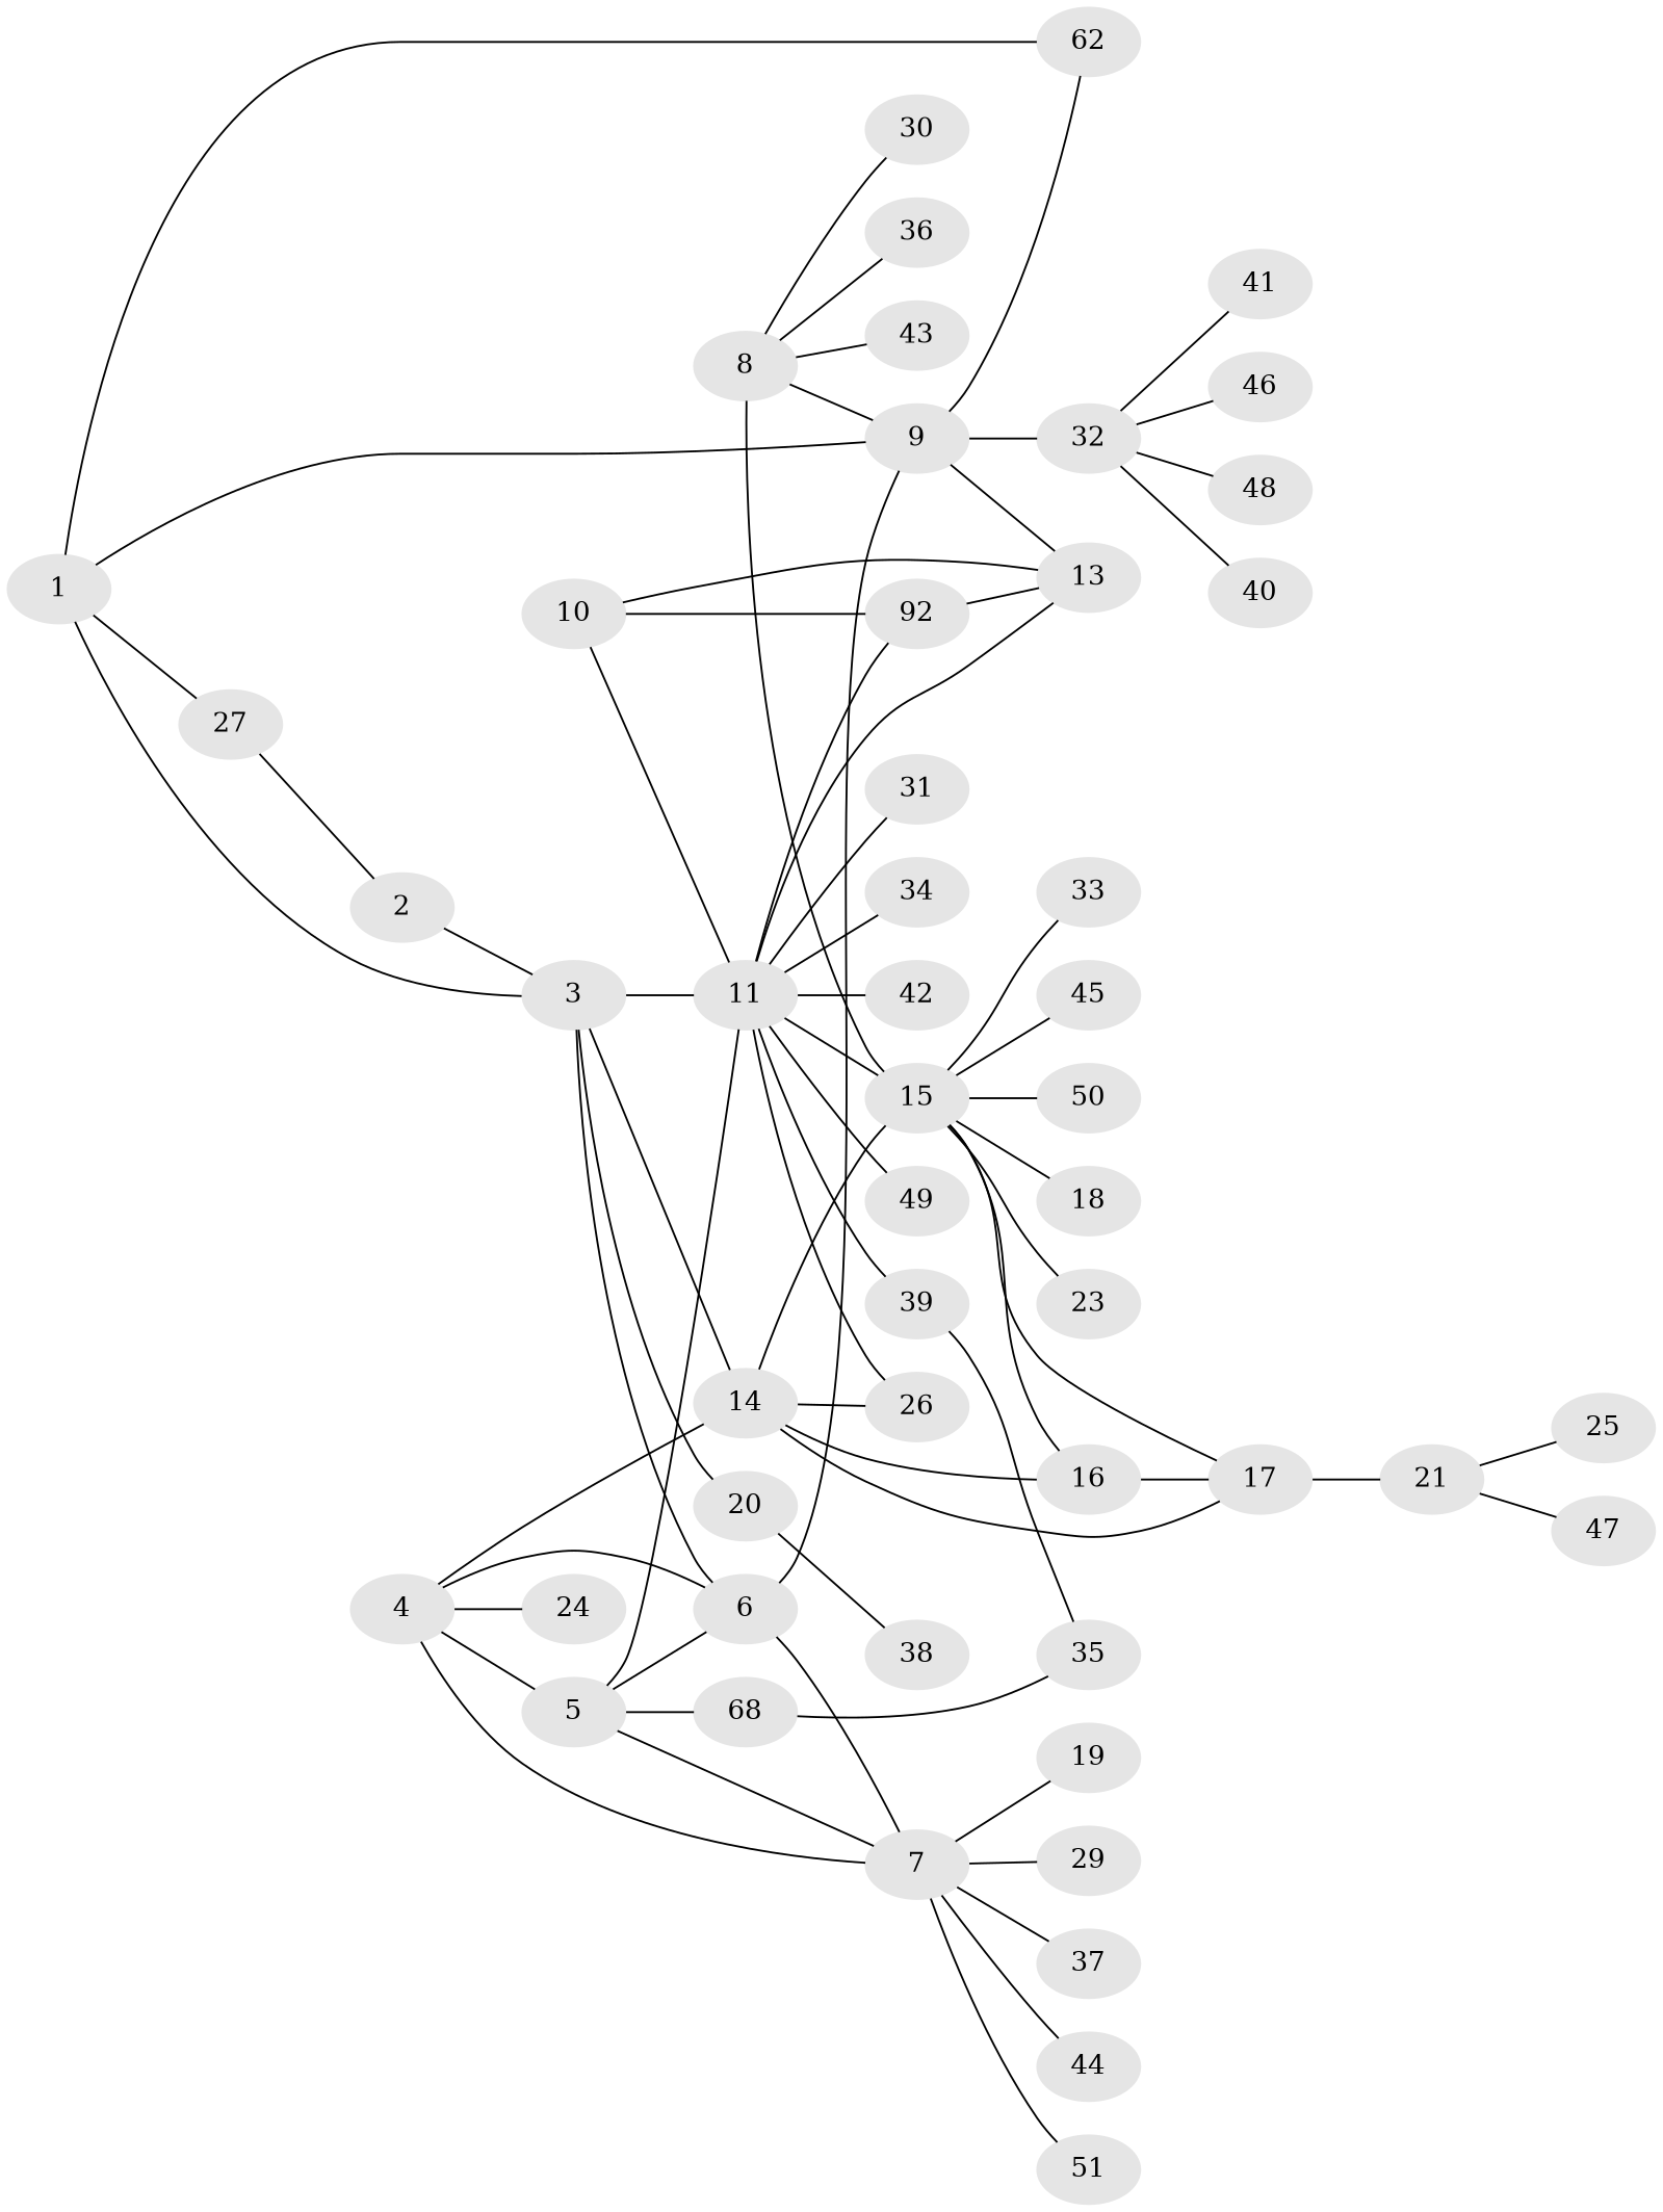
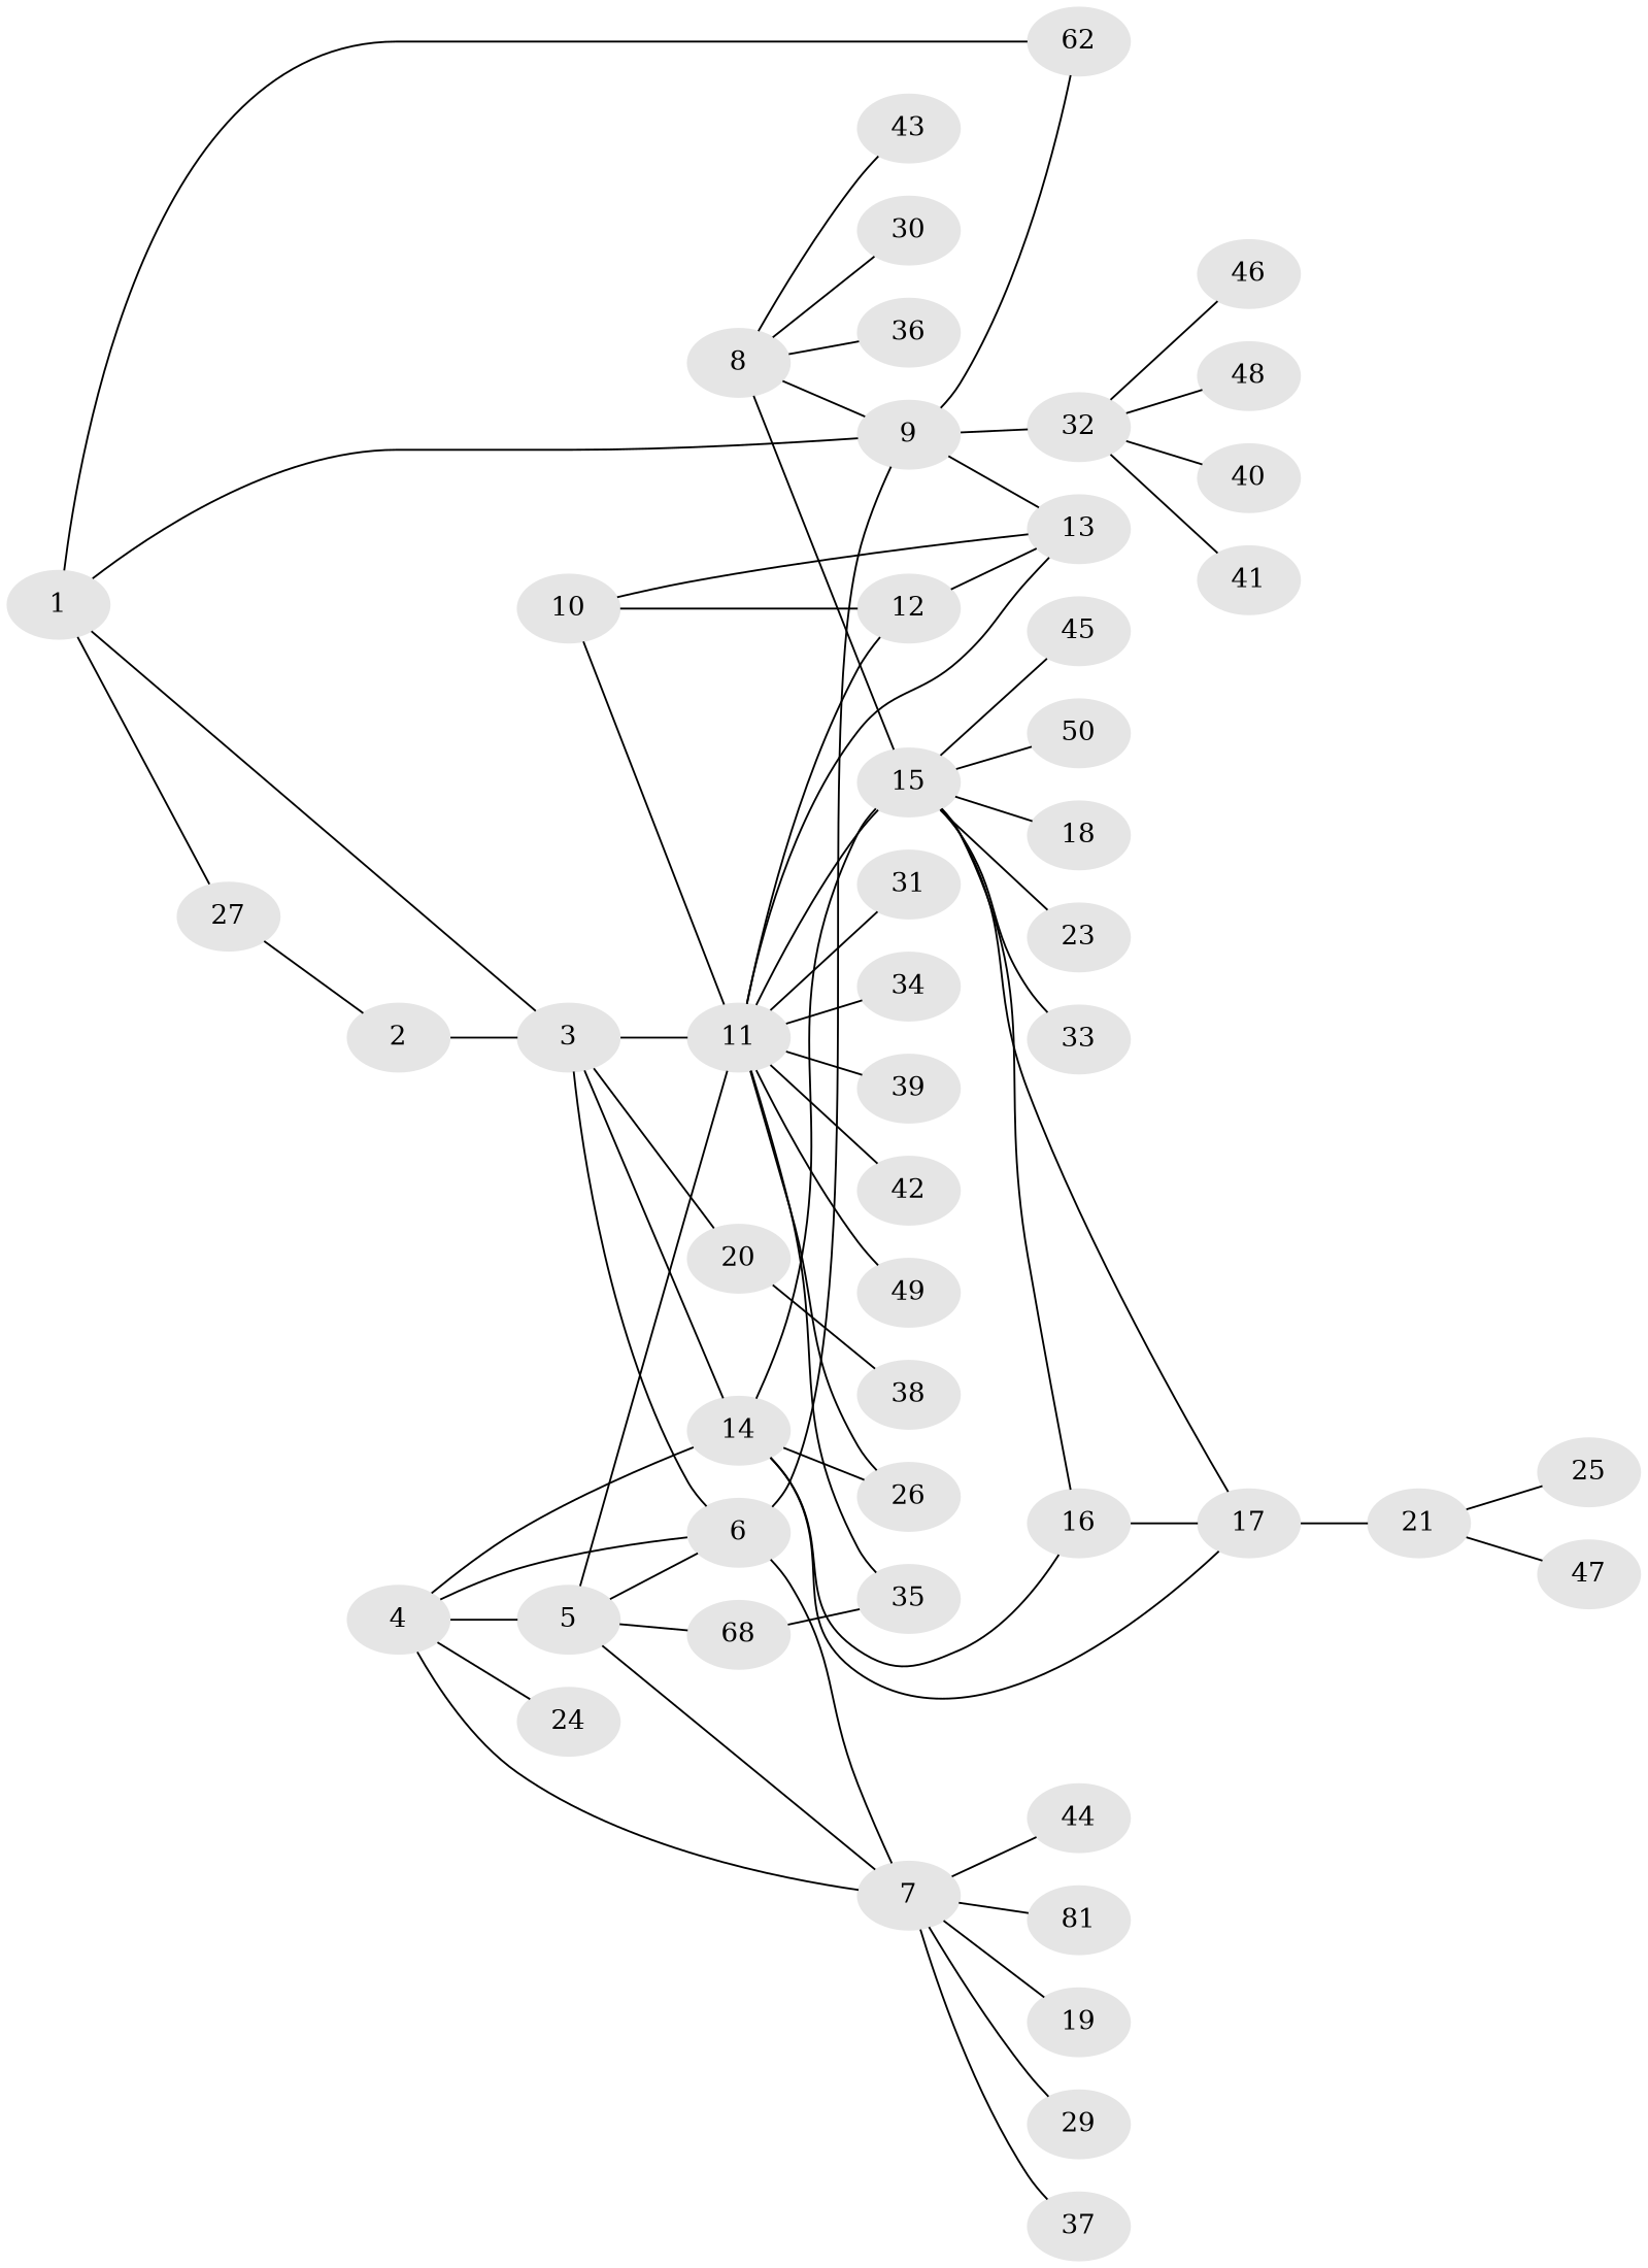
  graph {
    rankdir=LR
    node [color=gray90 style=filled]
    edge [weight=1.0]
    1
    3
    9
    n4 [label=62]
    27
    2
    6
    11
    14
    20
    13
    32
    7
    15
-   12 [label=92]
+   12
    26
    31
    34
    35
    39
    42
    49
    16
    17
    38
    4
    5
    24
    n29 [label=68]
    19
    29
    37
    44
-   51
+   51 [label=81]
    8
    30
    36
    43
    18
    23
    33
    45
    50
    40
    41
    46
    48
    10
    21
    25
    47
    1 -- 3 [weight=2.0]
    1 -- 9
    1 -- n4 [weight=2.0]
    1 -- 27
    3 -- 6
    3 -- 11
    3 -- 14
    3 -- 20
    9 -- n4
    9 -- 13
    9 -- 32
    27 -- 2
    2 -- 3 [weight=2.0]
    6 -- 9
    6 -- 7
    11 -- 13
    11 -- 15
    11 -- 12
    11 -- 26
    11 -- 31
    11 -- 34
-   39 -- 35
+   11 -- 35
    11 -- 39
    11 -- 42
    11 -- 49
    14 -- 15
    14 -- 26
    14 -- 16
    14 -- 17
    20 -- 38
    32 -- 40
    32 -- 41
    32 -- 46
    32 -- 48
    7 -- 19
    7 -- 29
    7 -- 37
    7 -- 44
    7 -- 51
    15 -- 16
    15 -- 17
    15 -- 18
    15 -- 23
    15 -- 33
    15 -- 45
    15 -- 50
    12 -- 13
    16 -- 17 [weight=5.0]
    17 -- 21
    4 -- 6
    4 -- 14
    4 -- 7
    4 -- 5
    4 -- 24
    5 -- 6
    5 -- 11
    5 -- 7
    5 -- n29
    n29 -- 35
    8 -- 9 [weight=3.0]
    8 -- 15
    8 -- 30
    8 -- 36
    8 -- 43
    10 -- 11
    10 -- 13
    10 -- 12 [weight=2.0]
    21 -- 25
    21 -- 47
  }
